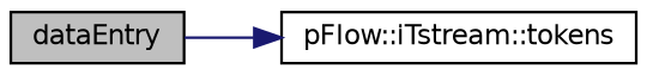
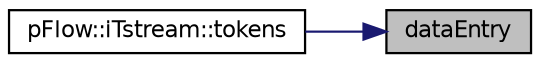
  digraph {
    rankdir=LR
    node [color=black fontname=Helvetica fontsize=10 shape=record style=filled]
    n1 [fillcolor=grey75 fontcolor=black height=0.2 label=dataEntry width=0.4]
    n2 [fillcolor=white height=0.2 label="pFlow::iTstream::tokens" width=0.4]
-   n1 -> n2 [color=midnightblue fontname=Helvetica fontsize=10 labelfontname=Helvetica labelfontsize=10 style=solid]
+   n2 -> n1 [color=midnightblue fontname=Helvetica fontsize=10 labelfontname=Helvetica labelfontsize=10 style=solid]
  }
